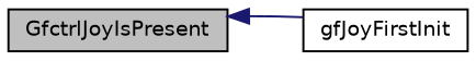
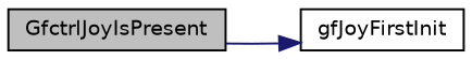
  digraph {
    rankdir=LR
    node [color=black fontname=Helvetica fontsize=10 shape=record style=filled]
    n1 [fillcolor=grey75 fontcolor=black height=0.2 label=GfctrlJoyIsPresent width=0.4]
    n2 [fillcolor=white height=0.2 label=gfJoyFirstInit width=0.4]
-   n2 -> n1 [color=midnightblue fontname=Helvetica fontsize=10 labelfontname=Helvetica labelfontsize=10 style=solid]
+   n1 -> n2 [color=midnightblue fontname=Helvetica fontsize=10 labelfontname=Helvetica labelfontsize=10 style=solid]
  }
